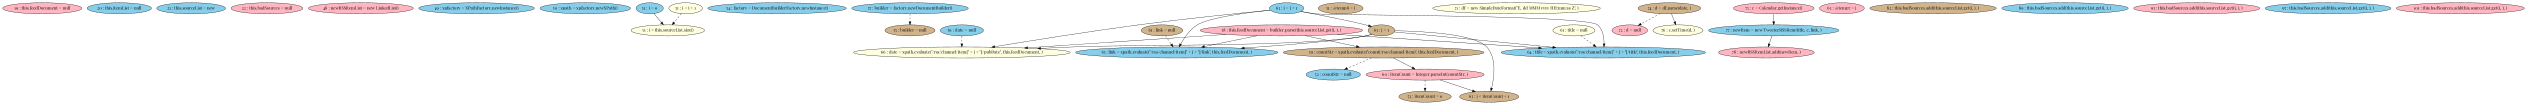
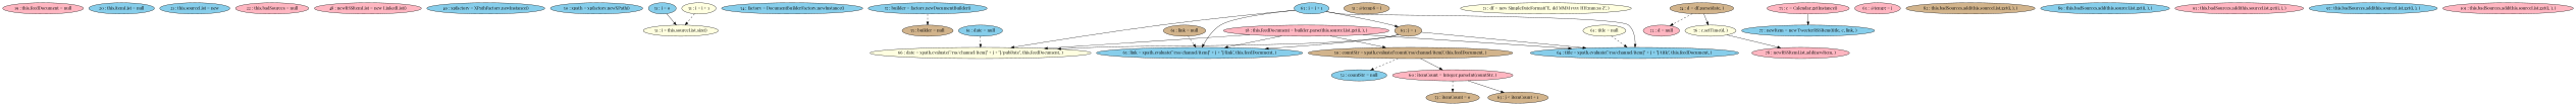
  digraph {
    fontname="Playfair Display"
    node [fillcolor=skyblue fontname="Playfair Display" style=filled]
    edge [fontname="Playfair Display"]
    "19 : this.feedDocument = null" [fillcolor=lightpink]
    "20 : this.itemList = null"
    n3 [label="21 : this.sourceList = new"]
    "22 : this.badSources = null" [fillcolor=lightpink]
    "48 : newRSSItemList = new LinkedList()" [fillcolor=lightpink]
    "49 : xpfactory = XPathFactory.newInstance()"
    "50 : xpath = xpfactory.newXPath()"
    "51 : i < this.sourceList.size()" [fillcolor=lightyellow]
    "51 : i = 0"
    "54 : factory = DocumentBuilderFactory.newInstance()"
    "55 : builder = null" [fillcolor=tan]
    "57 : builder = factory.newDocumentBuilder()"
    "58 : this.feedDocument = builder.parse(this.sourceList.get(i, ), )" [fillcolor=lightpink]
    "66 : date = xpath.evaluate(\"/rss/channel/item[\" + j + \"]/pubDate\", this.feedDocument, )" [fillcolor=lightyellow]
    "65 : link = xpath.evaluate(\"/rss/channel/item[\" + j + \"]/link\", this.feedDocument, )"
    "59 : countStr = xpath.evaluate(\"count(/rss/channel/item)\", this.feedDocument, )" [fillcolor=tan]
    "64 : title = xpath.evaluate(\"/rss/channel/item[\" + j + \"]/title\", this.feedDocument, )"
    "52 : countStr = null"
    "60 : itemCount = Integer.parseInt(countStr, )" [fillcolor=lightpink]
    "53 : itemCount = 0" [fillcolor=tan]
    "63 : j < itemCount + 1" [fillcolor=tan]
    "61 : title = null" [fillcolor=lightyellow]
    "61 : link = null" [fillcolor=tan]
    "61 : date = null"
    "51 : @temp8 = i" [fillcolor=tan]
    "51 : i = i + 1" [fillcolor=lightyellow]
    "63 : j = 1" [fillcolor=tan]
    "71 : df = new SimpleDateFormat(\"E, dd MMM yyyy HH:mm:ss Z\", )" [fillcolor=lightyellow]
    "74 : d = df.parse(date, )" [fillcolor=tan]
    "72 : d = null" [fillcolor=lightpink]
    "76 : c.setTime(d, )" [fillcolor=lightyellow]
    "75 : c = Calendar.getInstance()" [fillcolor=lightpink]
    "77 : newItem = new TweeterRSSItem(title, c, link, )"
    "78 : newRSSItemList.add(newItem, )" [fillcolor=lightpink]
    "63 : @temp7 = j" [fillcolor=lightpink]
    "63 : j = j + 1"
    "82 : this.badSources.add(this.sourceList.get(i, ), )" [fillcolor=tan]
    "89 : this.badSources.add(this.sourceList.get(i, ), )"
    "93 : this.badSources.add(this.sourceList.get(i, ), )" [fillcolor=lightpink]
    "97 : this.badSources.add(this.sourceList.get(i, ), )"
    "101 : this.badSources.add(this.sourceList.get(i, ), )" [fillcolor=lightpink]
    "51 : i = 0" -> "51 : i < this.sourceList.size()"
    "57 : builder = factory.newDocumentBuilder()" -> "55 : builder = null" [style=dashed]
    "58 : this.feedDocument = builder.parse(this.sourceList.get(i, ), )" -> "66 : date = xpath.evaluate(\"/rss/channel/item[\" + j + \"]/pubDate\", this.feedDocument, )"
    "58 : this.feedDocument = builder.parse(this.sourceList.get(i, ), )" -> "65 : link = xpath.evaluate(\"/rss/channel/item[\" + j + \"]/link\", this.feedDocument, )"
    "58 : this.feedDocument = builder.parse(this.sourceList.get(i, ), )" -> "59 : countStr = xpath.evaluate(\"count(/rss/channel/item)\", this.feedDocument, )"
    "58 : this.feedDocument = builder.parse(this.sourceList.get(i, ), )" -> "64 : title = xpath.evaluate(\"/rss/channel/item[\" + j + \"]/title\", this.feedDocument, )"
    "59 : countStr = xpath.evaluate(\"count(/rss/channel/item)\", this.feedDocument, )" -> "52 : countStr = null" [style=dashed]
    "59 : countStr = xpath.evaluate(\"count(/rss/channel/item)\", this.feedDocument, )" -> "60 : itemCount = Integer.parseInt(countStr, )"
    "60 : itemCount = Integer.parseInt(countStr, )" -> "53 : itemCount = 0" [style=dashed]
    "60 : itemCount = Integer.parseInt(countStr, )" -> "63 : j < itemCount + 1"
    "61 : title = null" -> "64 : title = xpath.evaluate(\"/rss/channel/item[\" + j + \"]/title\", this.feedDocument, )" [style=dashed]
    "61 : link = null" -> "65 : link = xpath.evaluate(\"/rss/channel/item[\" + j + \"]/link\", this.feedDocument, )" [style=dashed]
    "61 : date = null" -> "66 : date = xpath.evaluate(\"/rss/channel/item[\" + j + \"]/pubDate\", this.feedDocument, )" [style=dashed]
    "51 : i = i + 1" -> "51 : i < this.sourceList.size()" [style=dashed]
    "63 : j = 1" -> "66 : date = xpath.evaluate(\"/rss/channel/item[\" + j + \"]/pubDate\", this.feedDocument, )"
    "63 : j = 1" -> "65 : link = xpath.evaluate(\"/rss/channel/item[\" + j + \"]/link\", this.feedDocument, )"
    "63 : j = 1" -> "64 : title = xpath.evaluate(\"/rss/channel/item[\" + j + \"]/title\", this.feedDocument, )"
-   "63 : j = 1" -> "63 : j < itemCount + 1"
    "74 : d = df.parse(date, )" -> "72 : d = null" [style=dashed]
    "74 : d = df.parse(date, )" -> "76 : c.setTime(d, )"
    "75 : c = Calendar.getInstance()" -> "77 : newItem = new TweeterRSSItem(title, c, link, )"
-   "77 : newItem = new TweeterRSSItem(title, c, link, )" -> "78 : newRSSItemList.add(newItem, )"
+   "76 : c.setTime(d, )" -> "78 : newRSSItemList.add(newItem, )"
    "63 : j = j + 1" -> "66 : date = xpath.evaluate(\"/rss/channel/item[\" + j + \"]/pubDate\", this.feedDocument, )"
    "63 : j = j + 1" -> "65 : link = xpath.evaluate(\"/rss/channel/item[\" + j + \"]/link\", this.feedDocument, )"
    "63 : j = j + 1" -> "64 : title = xpath.evaluate(\"/rss/channel/item[\" + j + \"]/title\", this.feedDocument, )"
    "63 : j = j + 1" -> "63 : j = 1"
  }
